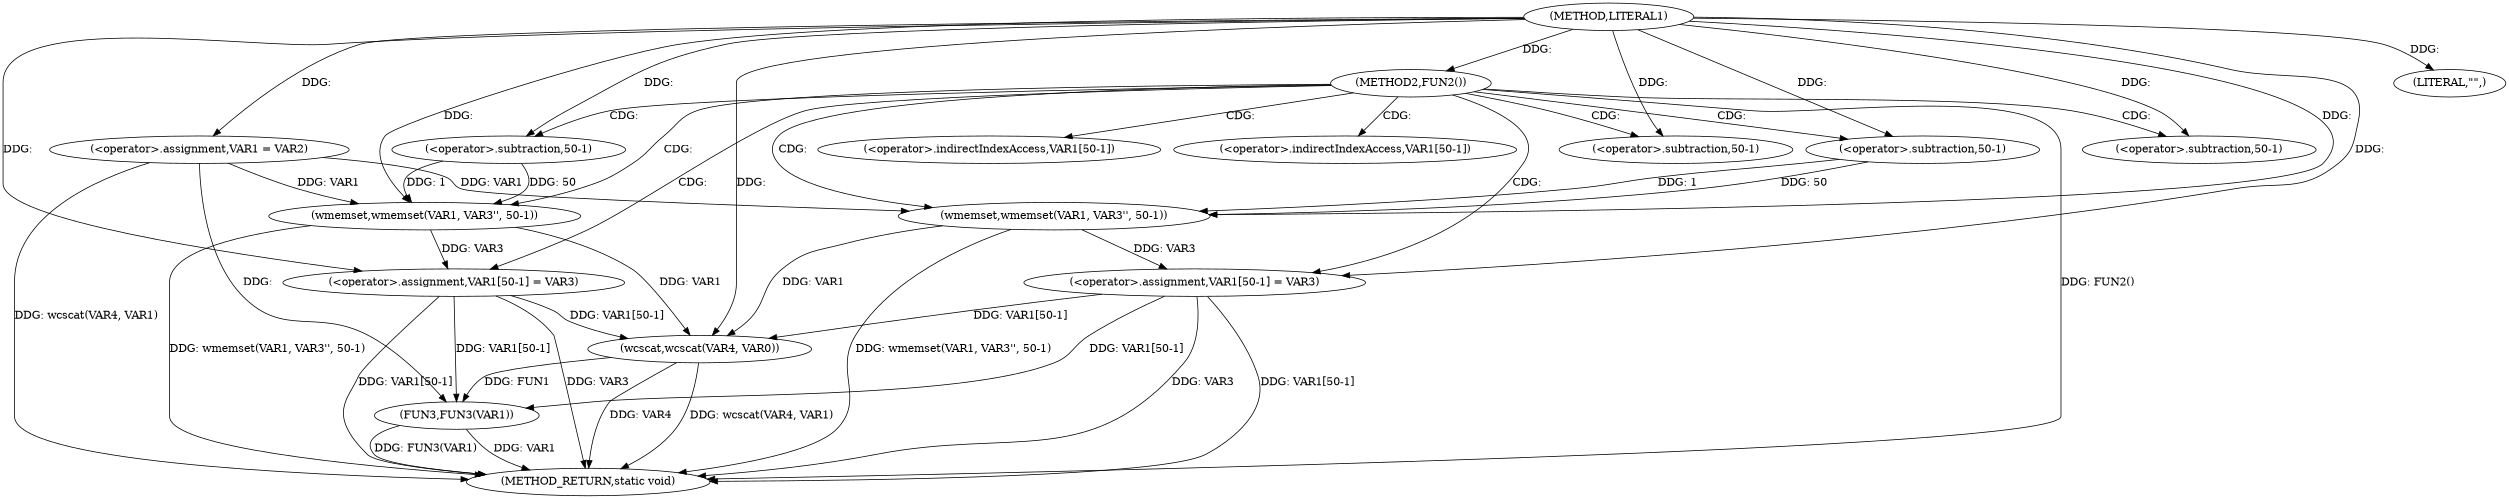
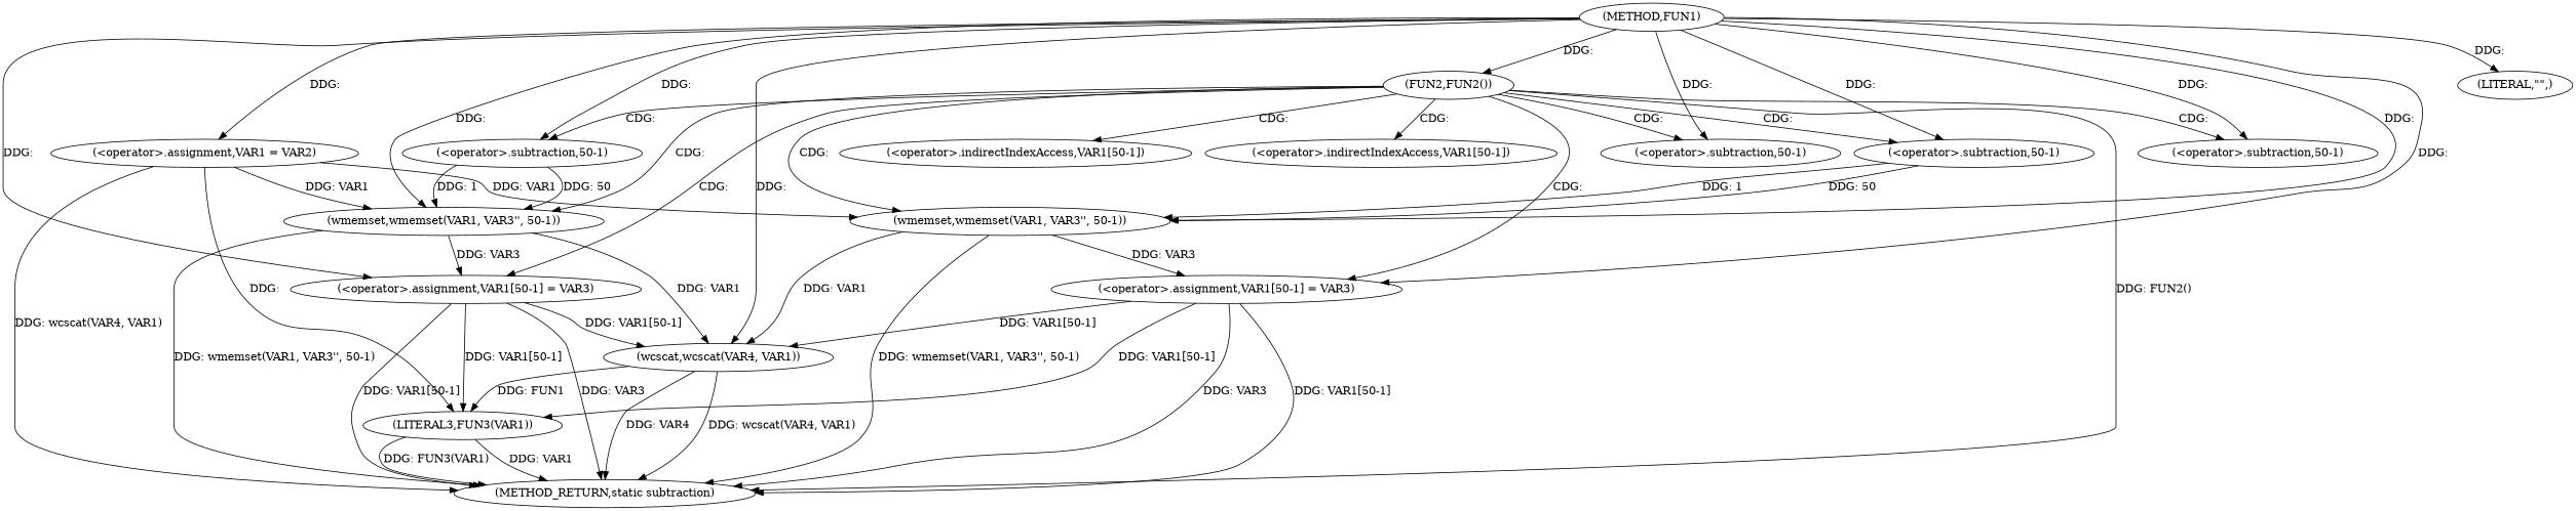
  digraph {
-   n1 [label="(METHOD,LITERAL1)"]
+   n1 [label="(METHOD,FUN1)"]
    n2 [label="(<operator>.assignment,VAR1 = VAR2)"]
-   n3 [label="(METHOD2,FUN2())"]
+   n3 [label="(FUN2,FUN2())"]
    n4 [label="(wmemset,wmemset(VAR1, VAR3'', 50-1))"]
    n5 [label="(<operator>.subtraction,50-1)"]
    n6 [label="(<operator>.assignment,VAR1[50-1] = VAR3)"]
    n7 [label="(<operator>.subtraction,50-1)"]
    n8 [label="(wmemset,wmemset(VAR1, VAR3'', 50-1))"]
    n9 [label="(<operator>.subtraction,50-1)"]
    n10 [label="(<operator>.assignment,VAR1[50-1] = VAR3)"]
    n11 [label="(<operator>.subtraction,50-1)"]
    n12 [label="(LITERAL,\"\",)"]
-   n13 [label="(wcscat,wcscat(VAR4, VAR0))"]
-   n14 [label="(FUN3,FUN3(VAR1))"]
-   n15 [label="(METHOD_RETURN,static void)"]
+   n13 [label="(wcscat,wcscat(VAR4, VAR1))"]
+   n14 [label="(LITERAL3,FUN3(VAR1))"]
+   n15 [label="(METHOD_RETURN,static subtraction)"]
    n16 [label="(<operator>.indirectIndexAccess,VAR1[50-1])"]
    n17 [label="(<operator>.indirectIndexAccess,VAR1[50-1])"]
    n1 -> n2 [label="DDG: "]
    n1 -> n3 [label="DDG: "]
    n1 -> n4 [label="DDG: "]
    n1 -> n5 [label="DDG: "]
    n1 -> n6 [label="DDG: "]
    n1 -> n7 [label="DDG: "]
    n1 -> n8 [label="DDG: "]
    n1 -> n9 [label="DDG: "]
    n1 -> n10 [label="DDG: "]
    n1 -> n11 [label="DDG: "]
    n1 -> n12 [label="DDG: "]
    n1 -> n13 [label="DDG: "]
    n2 -> n4 [label="DDG: VAR1"]
    n2 -> n8 [label="DDG: VAR1"]
    n2 -> n14 [label="DDG: "]
    n2 -> n15 [label="DDG: wcscat(VAR4, VAR1)"]
    n3 -> n4 [label="CDG: "]
    n3 -> n5 [label="CDG: "]
    n3 -> n6 [label="CDG: "]
    n3 -> n7 [label="CDG: "]
    n3 -> n8 [label="CDG: "]
    n3 -> n9 [label="CDG: "]
    n3 -> n10 [label="CDG: "]
    n3 -> n11 [label="CDG: "]
    n3 -> n15 [label="DDG: FUN2()"]
    n3 -> n16 [label="CDG: "]
    n3 -> n17 [label="CDG: "]
    n4 -> n6 [label="DDG: VAR3"]
    n4 -> n13 [label="DDG: VAR1"]
    n4 -> n15 [label="DDG: wmemset(VAR1, VAR3'', 50-1)"]
    n5 -> n4 [label="DDG: 50"]
    n5 -> n4 [label="DDG: 1"]
    n6 -> n13 [label="DDG: VAR1[50-1]"]
    n6 -> n14 [label="DDG: VAR1[50-1]"]
    n6 -> n15 [label="DDG: VAR1[50-1]"]
    n6 -> n15 [label="DDG: VAR3"]
    n8 -> n10 [label="DDG: VAR3"]
    n8 -> n13 [label="DDG: VAR1"]
    n8 -> n15 [label="DDG: wmemset(VAR1, VAR3'', 50-1)"]
    n9 -> n8 [label="DDG: 50"]
    n9 -> n8 [label="DDG: 1"]
    n10 -> n13 [label="DDG: VAR1[50-1]"]
    n10 -> n14 [label="DDG: VAR1[50-1]"]
    n10 -> n15 [label="DDG: VAR1[50-1]"]
    n10 -> n15 [label="DDG: VAR3"]
    n13 -> n14 [label="DDG: FUN1"]
    n13 -> n15 [label="DDG: wcscat(VAR4, VAR1)"]
    n13 -> n15 [label="DDG: VAR4"]
    n14 -> n15 [label="DDG: VAR1"]
    n14 -> n15 [label="DDG: FUN3(VAR1)"]
  }
